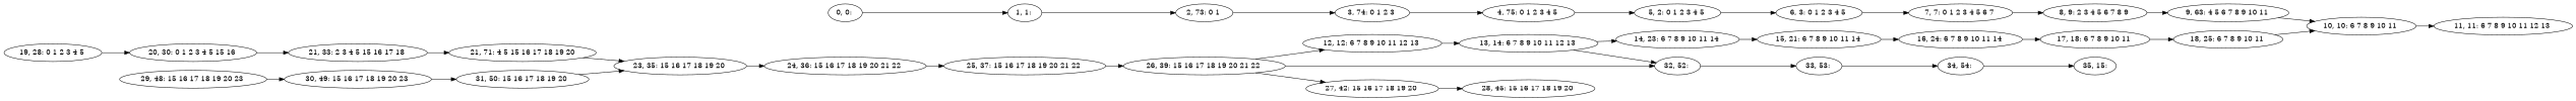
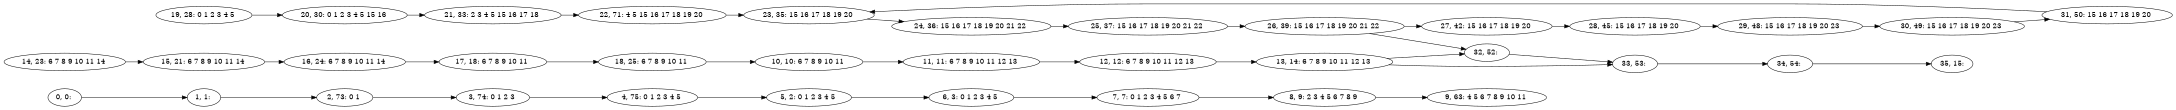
  digraph {
    rankdir=LR
    n1 [label="0, 0: "]
    n2 [label="1, 1: "]
    n3 [label="2, 73: 0 1 "]
    n4 [label="3, 74: 0 1 2 3 "]
    n5 [label="4, 75: 0 1 2 3 4 5 "]
    n6 [label="5, 2: 0 1 2 3 4 5 "]
    n7 [label="6, 3: 0 1 2 3 4 5 "]
    n8 [label="7, 7: 0 1 2 3 4 5 6 7 "]
    n9 [label="8, 9: 2 3 4 5 6 7 8 9 "]
    n10 [label="19, 28: 0 1 2 3 4 5 "]
    n11 [label="20, 30: 0 1 2 3 4 5 15 16 "]
    n12 [label="9, 63: 4 5 6 7 8 9 10 11 "]
    n13 [label="10, 10: 6 7 8 9 10 11 "]
    n14 [label="11, 11: 6 7 8 9 10 11 12 13 "]
    n15 [label="12, 12: 6 7 8 9 10 11 12 13 "]
    n16 [label="13, 14: 6 7 8 9 10 11 12 13 "]
    n17 [label="14, 23: 6 7 8 9 10 11 14 "]
    n18 [label="32, 52: "]
    n19 [label="15, 21: 6 7 8 9 10 11 14 "]
    n20 [label="33, 53: "]
    n21 [label="16, 24: 6 7 8 9 10 11 14 "]
    n22 [label="17, 18: 6 7 8 9 10 11 "]
    n23 [label="18, 25: 6 7 8 9 10 11 "]
    n24 [label="21, 33: 2 3 4 5 15 16 17 18 "]
-   n25 [label="21, 71: 4 5 15 16 17 18 19 20"]
+   n25 [label="22, 71: 4 5 15 16 17 18 19 20 "]
    n26 [label="23, 35: 15 16 17 18 19 20 "]
    n27 [label="24, 36: 15 16 17 18 19 20 21 22 "]
    n28 [label="25, 37: 15 16 17 18 19 20 21 22 "]
    n29 [label="26, 39: 15 16 17 18 19 20 21 22 "]
    n30 [label="27, 42: 15 16 17 18 19 20 "]
    n31 [label="28, 45: 15 16 17 18 19 20 "]
    n32 [label="29, 48: 15 16 17 18 19 20 23 "]
    n33 [label="30, 49: 15 16 17 18 19 20 23 "]
    n34 [label="31, 50: 15 16 17 18 19 20 "]
    n35 [label="34, 54: "]
    n36 [label="35, 15:"]
    n1 -> n2
    n2 -> n3
    n3 -> n4
    n4 -> n5
    n5 -> n6
    n6 -> n7
    n7 -> n8
    n8 -> n9
    n9 -> n12
    n10 -> n11
    n11 -> n24
-   n12 -> n13
    n13 -> n14
-   n29 -> n15
+   n14 -> n15
    n15 -> n16
-   n16 -> n17
+   n16 -> n20
    n16 -> n18
    n17 -> n19
    n18 -> n20
    n19 -> n21
    n20 -> n35
    n21 -> n22
    n22 -> n23
    n23 -> n13
    n24 -> n25
    n25 -> n26
    n26 -> n27
    n27 -> n28
    n28 -> n29
    n29 -> n18
    n29 -> n30
    n30 -> n31
+   n31 -> n32
    n32 -> n33
    n33 -> n34
    n34 -> n26
    n35 -> n36
  }
